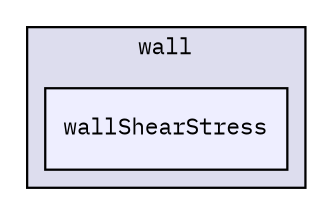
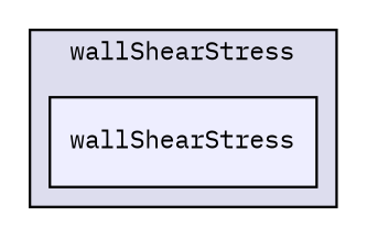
  digraph {
    compound=true
    rankdir=LR
    fontname="IBM Plex Mono"
    n1 [fillcolor="#eeeeff" fontname="IBM Plex Mono" fontsize=10 label=wallShearStress pencolor=black shape=box style=filled]
    subgraph cluster_1 {
      bgcolor="#ddddee"
      fontsize=10
-     label=wall
+     label=wallShearStress
      pencolor=black
      n1
    }
  }
